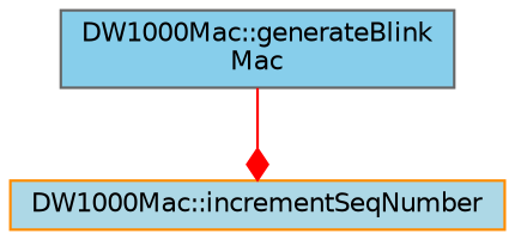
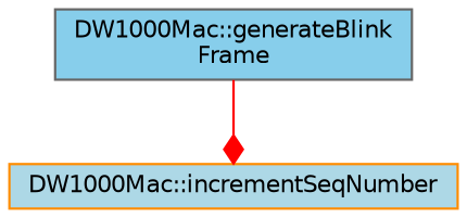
  digraph {
    rankdir=TB
    node [fontname=Helvetica fontsize=10 shape=box style=filled]
-   n1 [color=gray40 fillcolor=skyblue fontcolor=black height=0.2 label="DW1000Mac::generateBlink\lMac" width=0.4]
+   n1 [color=gray40 fillcolor=skyblue fontcolor=black height=0.2 label="DW1000Mac::generateBlink\lFrame" width=0.4]
    n2 [color=darkorange fillcolor=lightblue height=0.2 label="DW1000Mac::incrementSeqNumber" width=0.4]
    n1 -> n2 [color=red fontname=Helvetica fontsize=10 labelfontname=Helvetica labelfontsize=10 style=solid arrowhead=diamond]
  }
